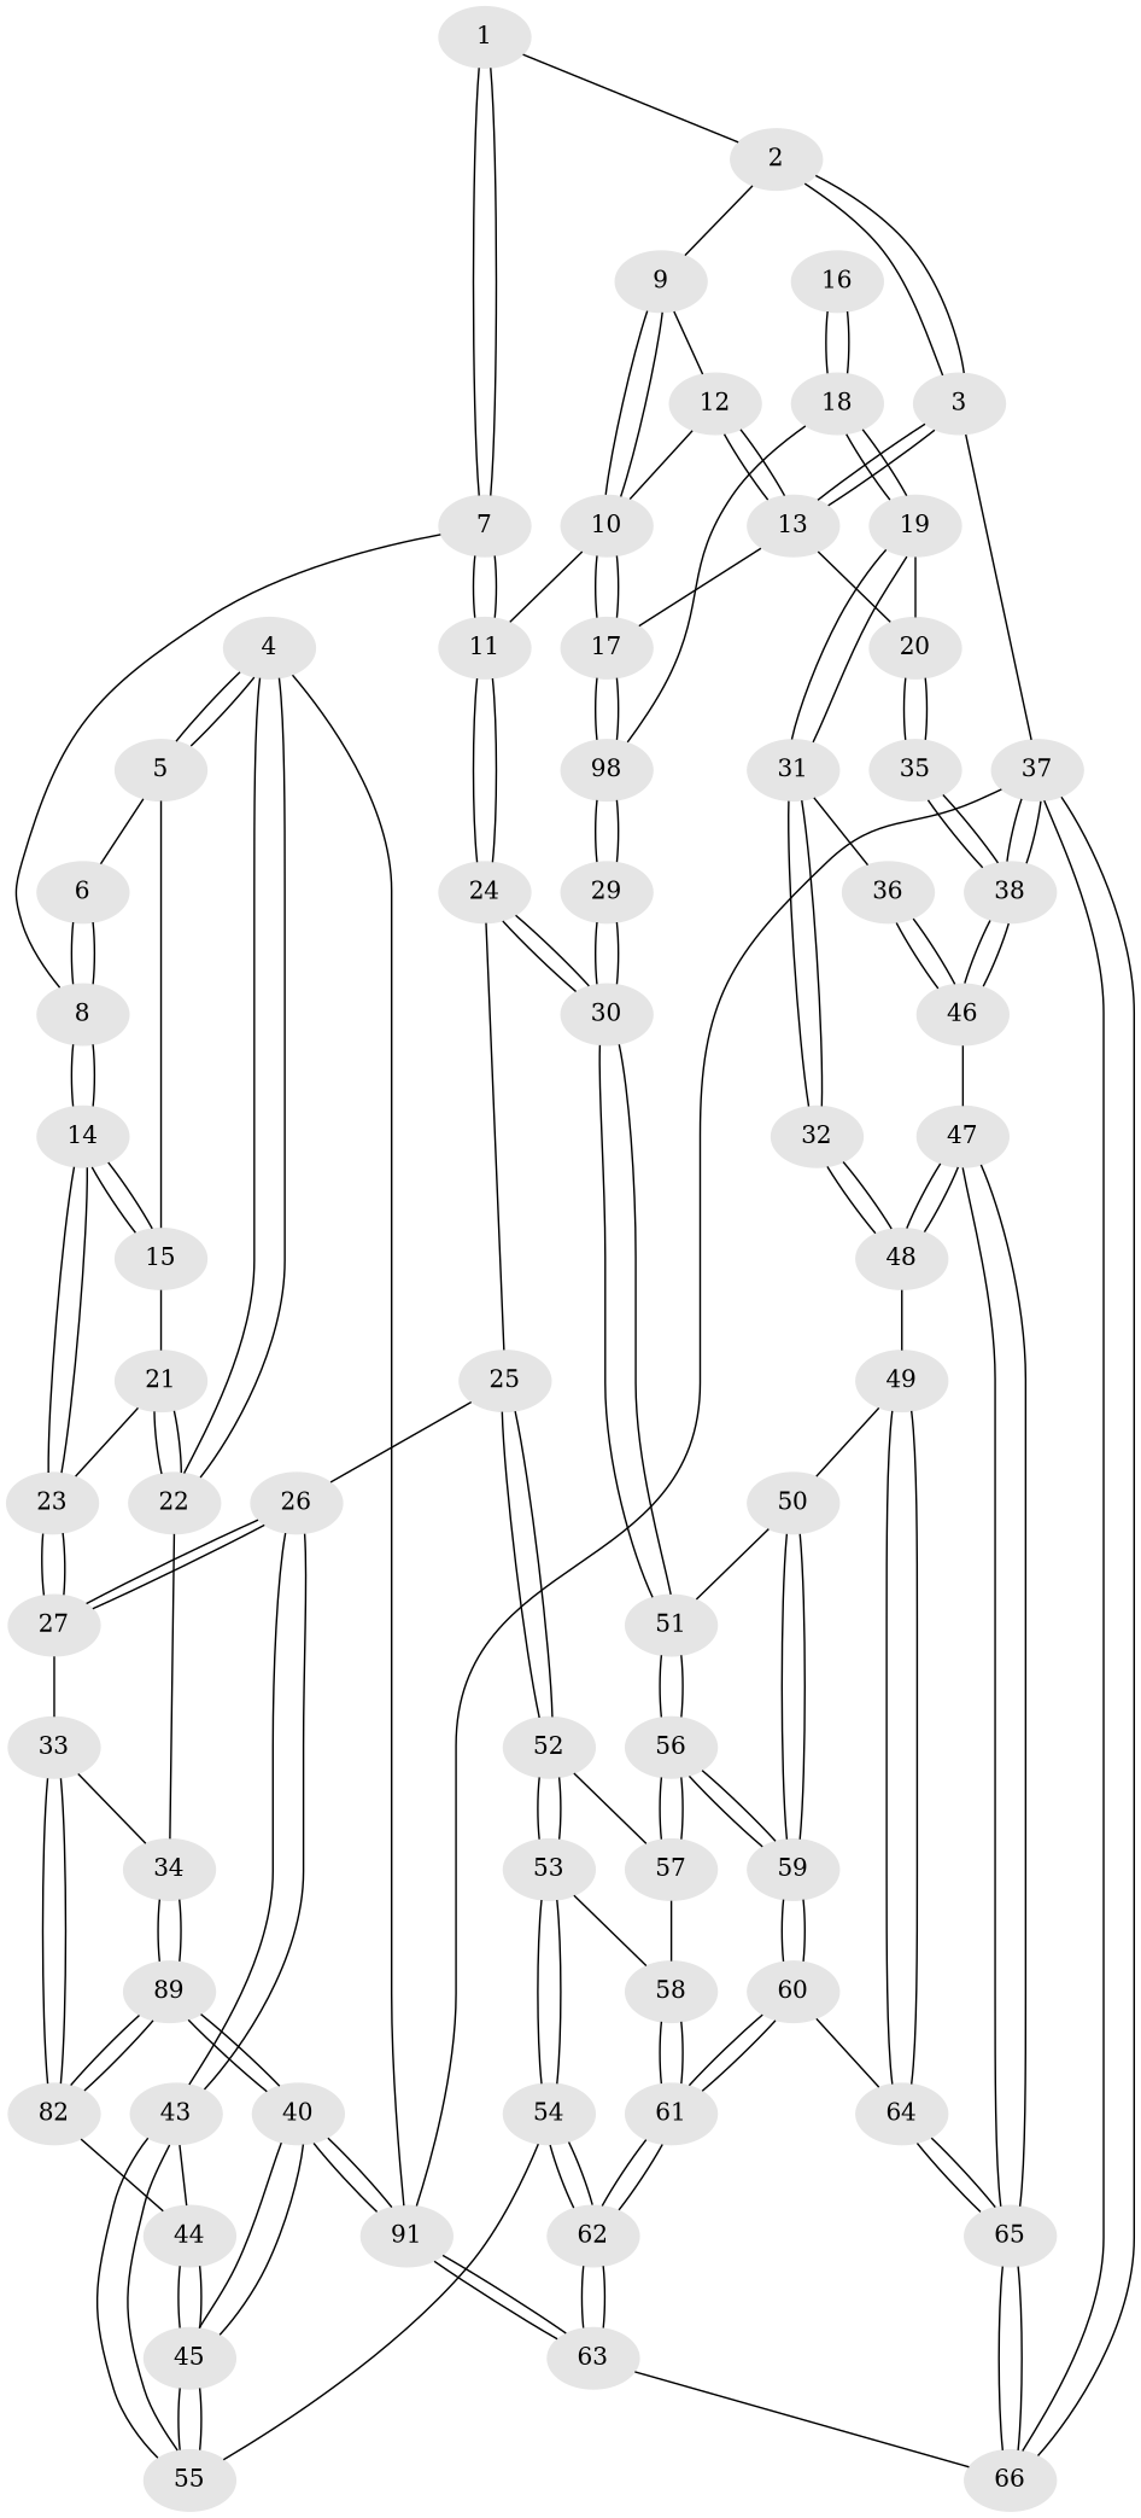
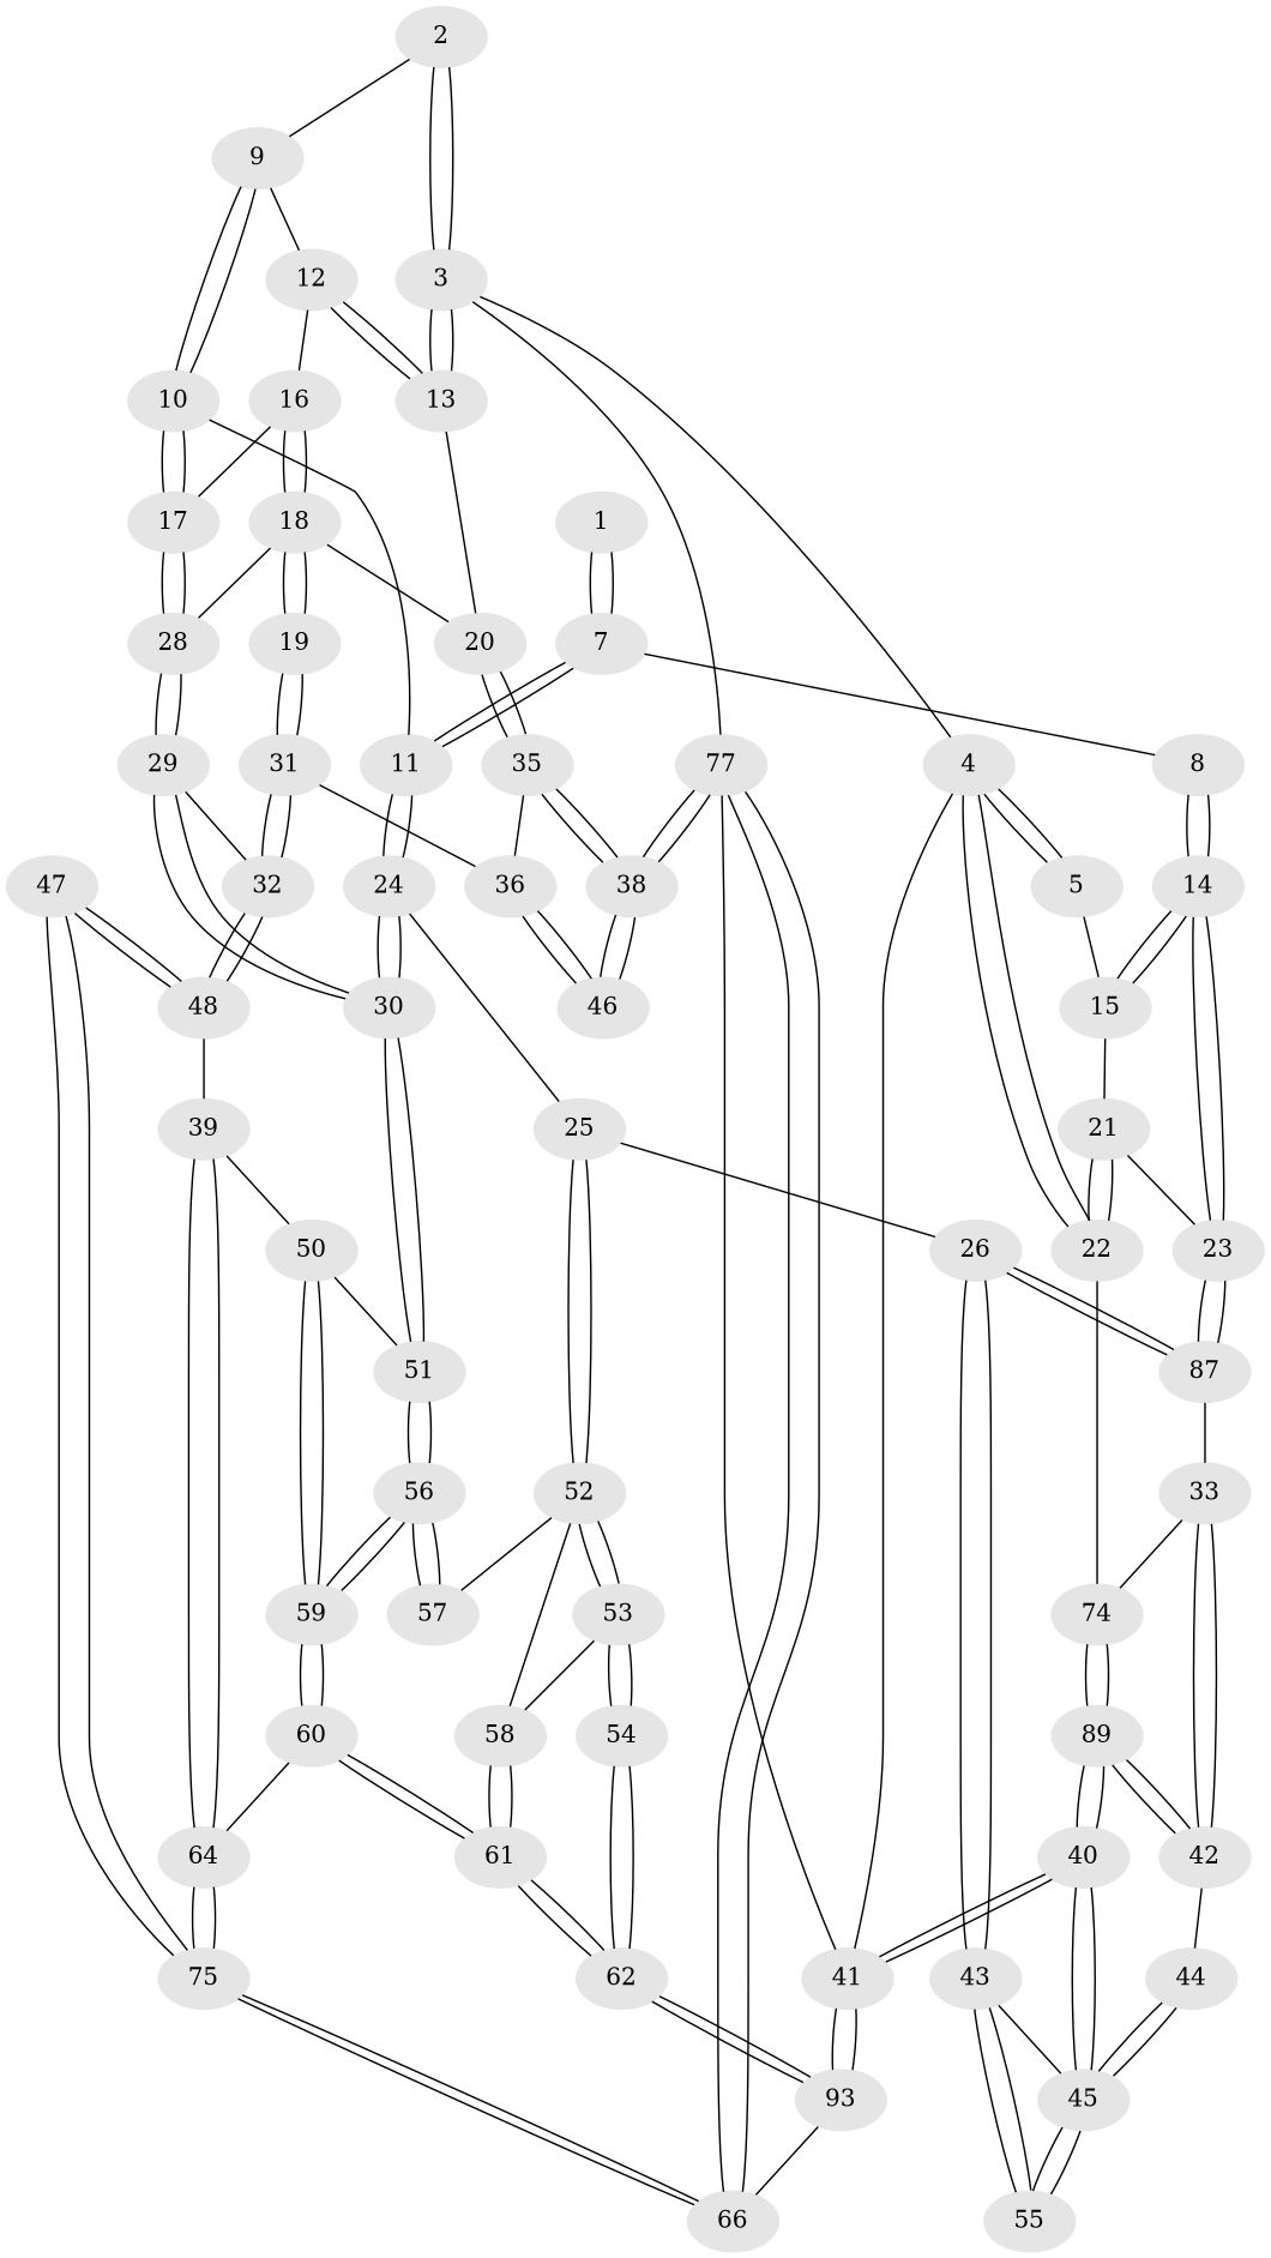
  graph {
    fontname="DejaVu Serif"
    node [color=gray90 fontname="DejaVu Serif" style=filled]
    edge [fontname="DejaVu Serif"]
    1
    2
    7
    3
    9
    8
    11
    4
    13
-   37
+   37 [label=77]
    10
    12
    5
    22
-   41 [label=91]
+   41
    20
    38
    66
-   6
    15
-   34
-   63
+   34 [label=74]
+   63 [label=93]
    21
    14
    24
    23
    17
    16
-   28 [label=98]
+   28
    25
    30
    18
    35
-   27
+   27 [label=87]
    19
    29
    31
    32
    36
    n40 [label=89]
    33
    26
    52
    51
    43
    53
    57
    44
    55
-   42 [label=82]
+   42
    48
    56
    46
-   49
+   49 [label=39]
    40
    47
    45
-   65
+   65 [label=75]
    50
    64
    59
    60
    54
    58
    62
    61
-   1 -- 2
    1 -- 7
    1 -- 7
    2 -- 3
    2 -- 3
    2 -- 9
    7 -- 8
    7 -- 11
    7 -- 11
+   3 -- 4
    3 -- 13
    3 -- 13
    3 -- 37
    9 -- 10
    9 -- 10
    9 -- 12
    8 -- 14
    8 -- 14
    11 -- 24
    11 -- 24
    4 -- 5
    4 -- 5
    4 -- 22
    4 -- 22
    4 -- 41
    13 -- 20
    37 -- 41
    37 -- 38
    37 -- 38
    37 -- 66
    37 -- 66
    10 -- 11
    10 -- 17
    10 -- 17
    12 -- 13
    12 -- 13
-   12 -- 10
-   5 -- 6
+   12 -- 16
    5 -- 15
    22 -- 34
    41 -- 63
    41 -- 63
    20 -- 35
    20 -- 35
    38 -- 46
    38 -- 46
-   6 -- 8
-   6 -- 8
    15 -- 21
    34 -- n40
    34 -- n40
    63 -- 66
    21 -- 22
    21 -- 22
    21 -- 23
    14 -- 15
    14 -- 15
    14 -- 23
    14 -- 23
    24 -- 25
    24 -- 30
    24 -- 30
    23 -- 27
    23 -- 27
    17 -- 28
    17 -- 28
-   13 -- 17
+   16 -- 17
    16 -- 18
    16 -- 18
    28 -- 29
    28 -- 29
    25 -- 26
    25 -- 52
    25 -- 52
    30 -- 51
    30 -- 51
    18 -- 28
    18 -- 19
    18 -- 19
    35 -- 38
    35 -- 38
+   35 -- 36
    27 -- 33
-   19 -- 20
+   18 -- 20
    19 -- 31
    19 -- 31
    29 -- 30
    29 -- 30
+   29 -- 32
    31 -- 32
    31 -- 32
    31 -- 36
    32 -- 48
    32 -- 48
    36 -- 46
    36 -- 46
    n40 -- 42
    n40 -- 42
    n40 -- 40
    n40 -- 40
    33 -- 34
    33 -- 42
    33 -- 42
    26 -- 27
    26 -- 27
    26 -- 43
    26 -- 43
    52 -- 53
    52 -- 53
    52 -- 57
    51 -- 56
    51 -- 56
-   43 -- 44
+   43 -- 45
    43 -- 55
    43 -- 55
    53 -- 54
    53 -- 54
    53 -- 58
-   57 -- 58
+   52 -- 58
    44 -- 45
    44 -- 45
    42 -- 44
    48 -- 49
    56 -- 57
    56 -- 57
    56 -- 59
    56 -- 59
-   46 -- 47
    49 -- 50
    49 -- 64
    49 -- 64
    40 -- 41
    40 -- 41
    40 -- 45
    40 -- 45
    47 -- 48
    47 -- 48
    47 -- 65
    47 -- 65
    45 -- 55
    45 -- 55
    65 -- 66
    65 -- 66
    50 -- 51
    50 -- 59
    50 -- 59
    64 -- 65
    64 -- 65
    59 -- 60
    59 -- 60
    60 -- 64
    60 -- 61
    60 -- 61
-   54 -- 55
    54 -- 62
    54 -- 62
    58 -- 61
    58 -- 61
    62 -- 63
    62 -- 63
    61 -- 62
    61 -- 62
  }
